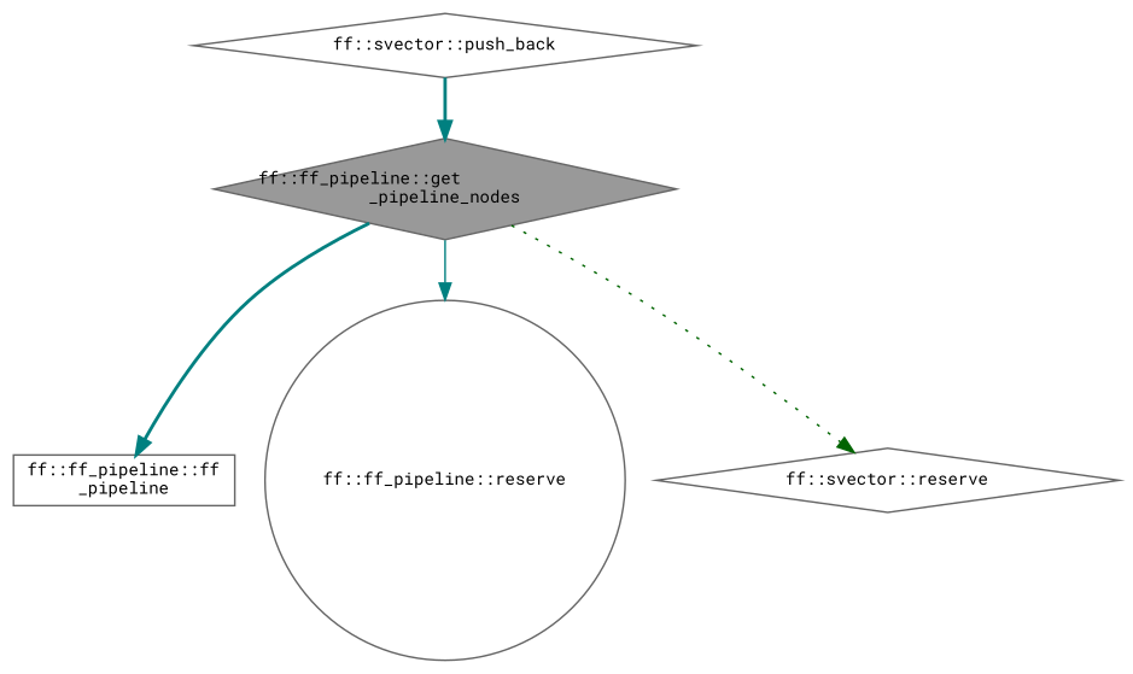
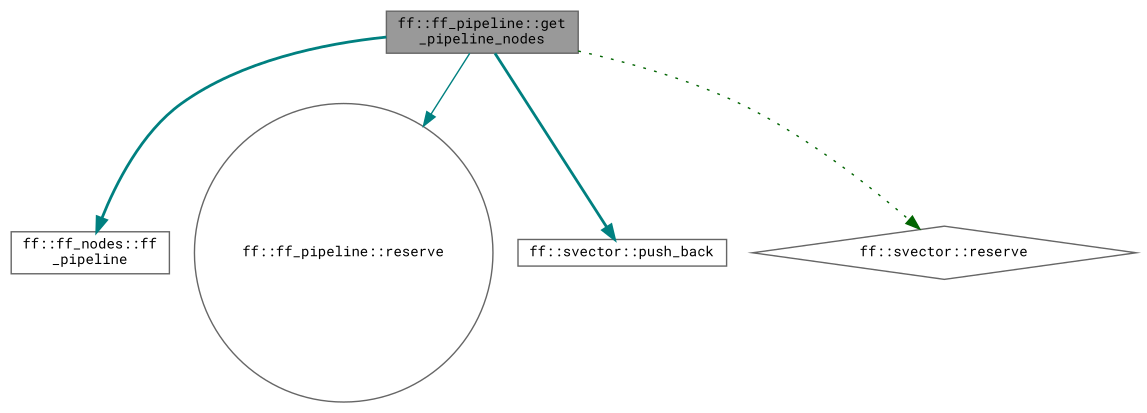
  digraph {
    fontname="Roboto Mono"
    rankdir=TB
    node [color=grey40 fillcolor=white fontname="Roboto Mono" fontsize=10 shape=box style=filled]
    edge [color=teal fontname="Roboto Mono" fontsize=10 labelfontname=Helvetica labelfontsize=10 style=bold]
-   n1 [color=gray40 fillcolor=grey60 fontcolor=black height=0.2 label="ff::ff_pipeline::get\l_pipeline_nodes" shape=diamond width=0.4]
-   n2 [height=0.2 label="ff::ff_pipeline::ff\l_pipeline" width=0.4]
+   n1 [color=gray40 fillcolor=grey60 fontcolor=black height=0.2 label="ff::ff_pipeline::get\l_pipeline_nodes" width=0.4]
+   n2 [height=0.2 label="ff::ff_nodes::ff\l_pipeline" width=0.4]
    n3 [height=0.2 label="ff::ff_pipeline::reserve" shape=circle width=0.4]
-   n4 [height=0.2 label="ff::svector::push_back" shape=diamond width=0.4]
+   n4 [height=0.2 label="ff::svector::push_back" width=0.4]
    n5 [height=0.2 label="ff::svector::reserve" shape=diamond width=0.4]
    n1 -> n2
    n1 -> n3 [style=solid]
-   n4 -> n1
+   n1 -> n4
    n1 -> n5 [color=darkgreen style=dotted]
  }
